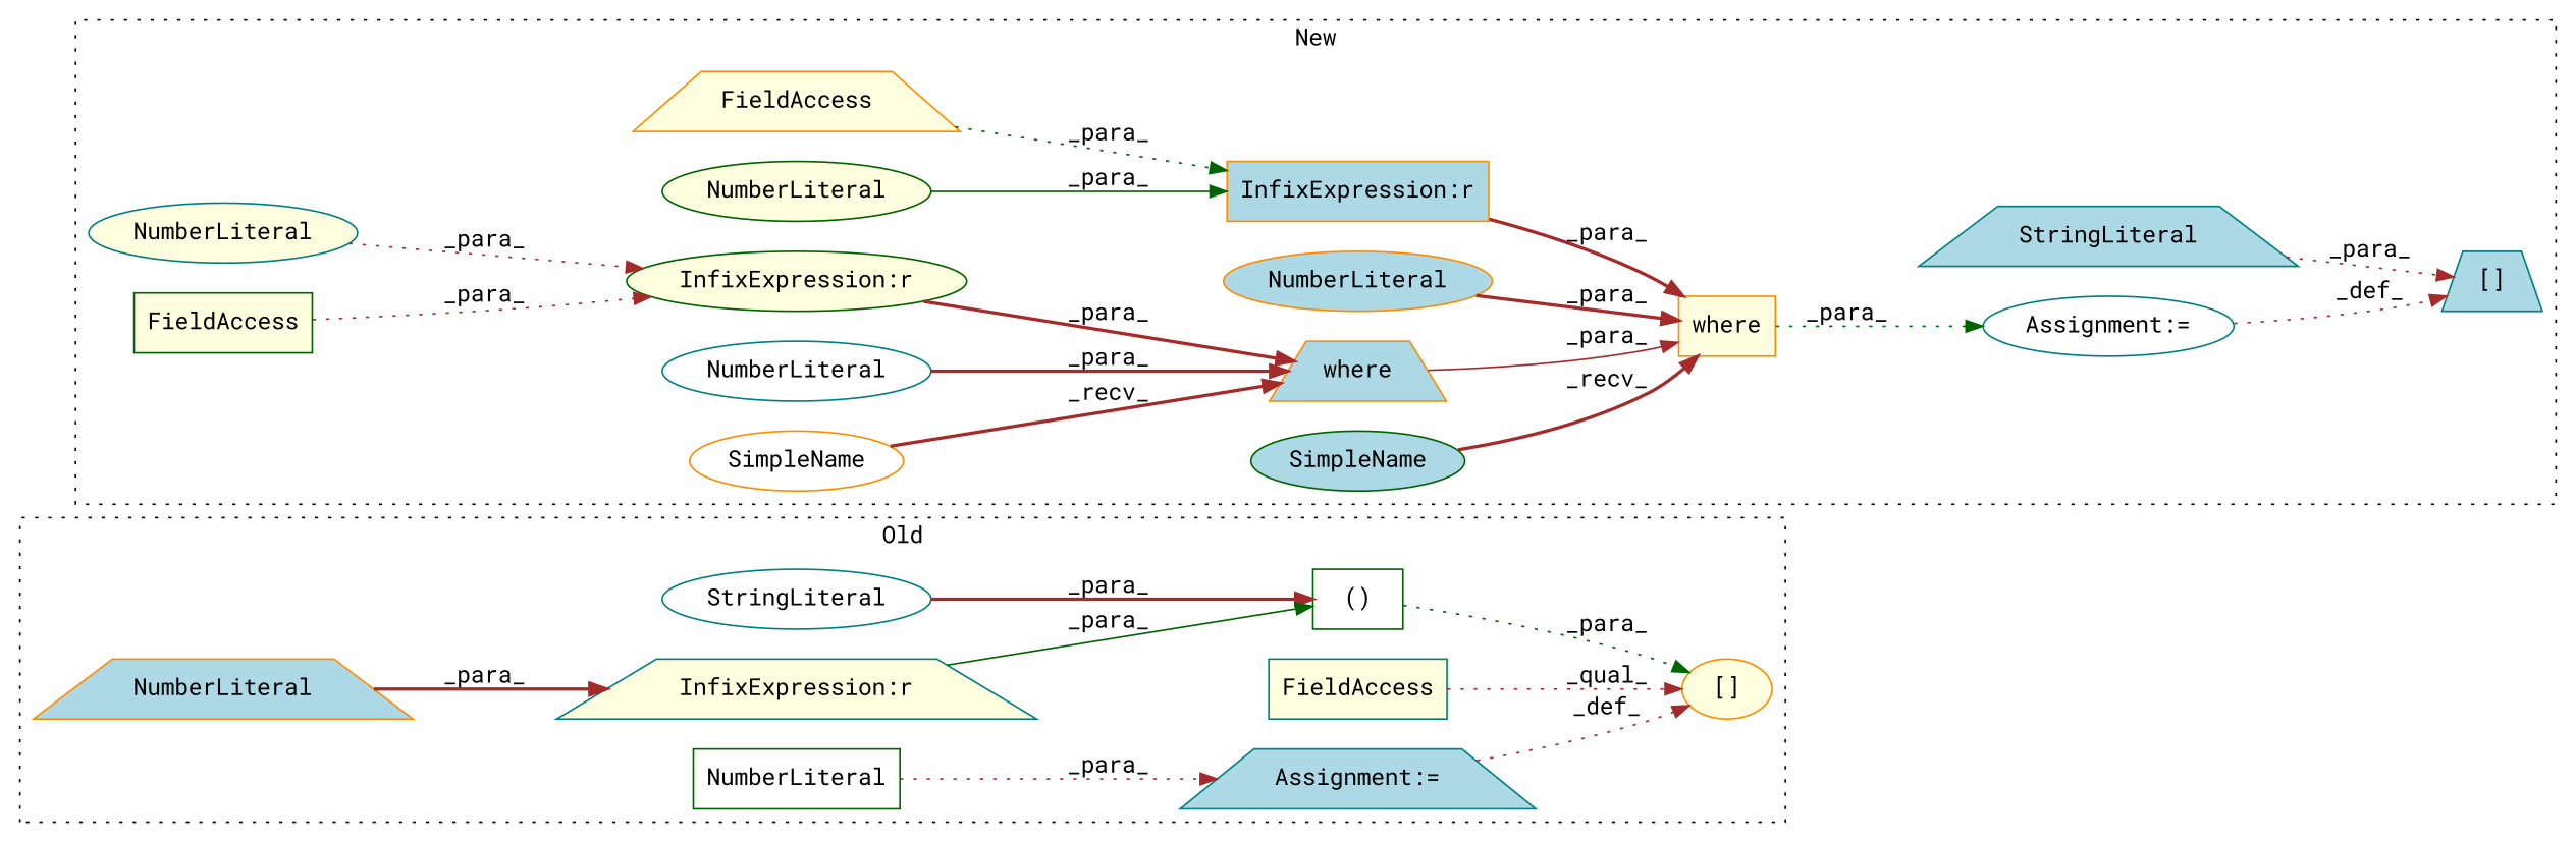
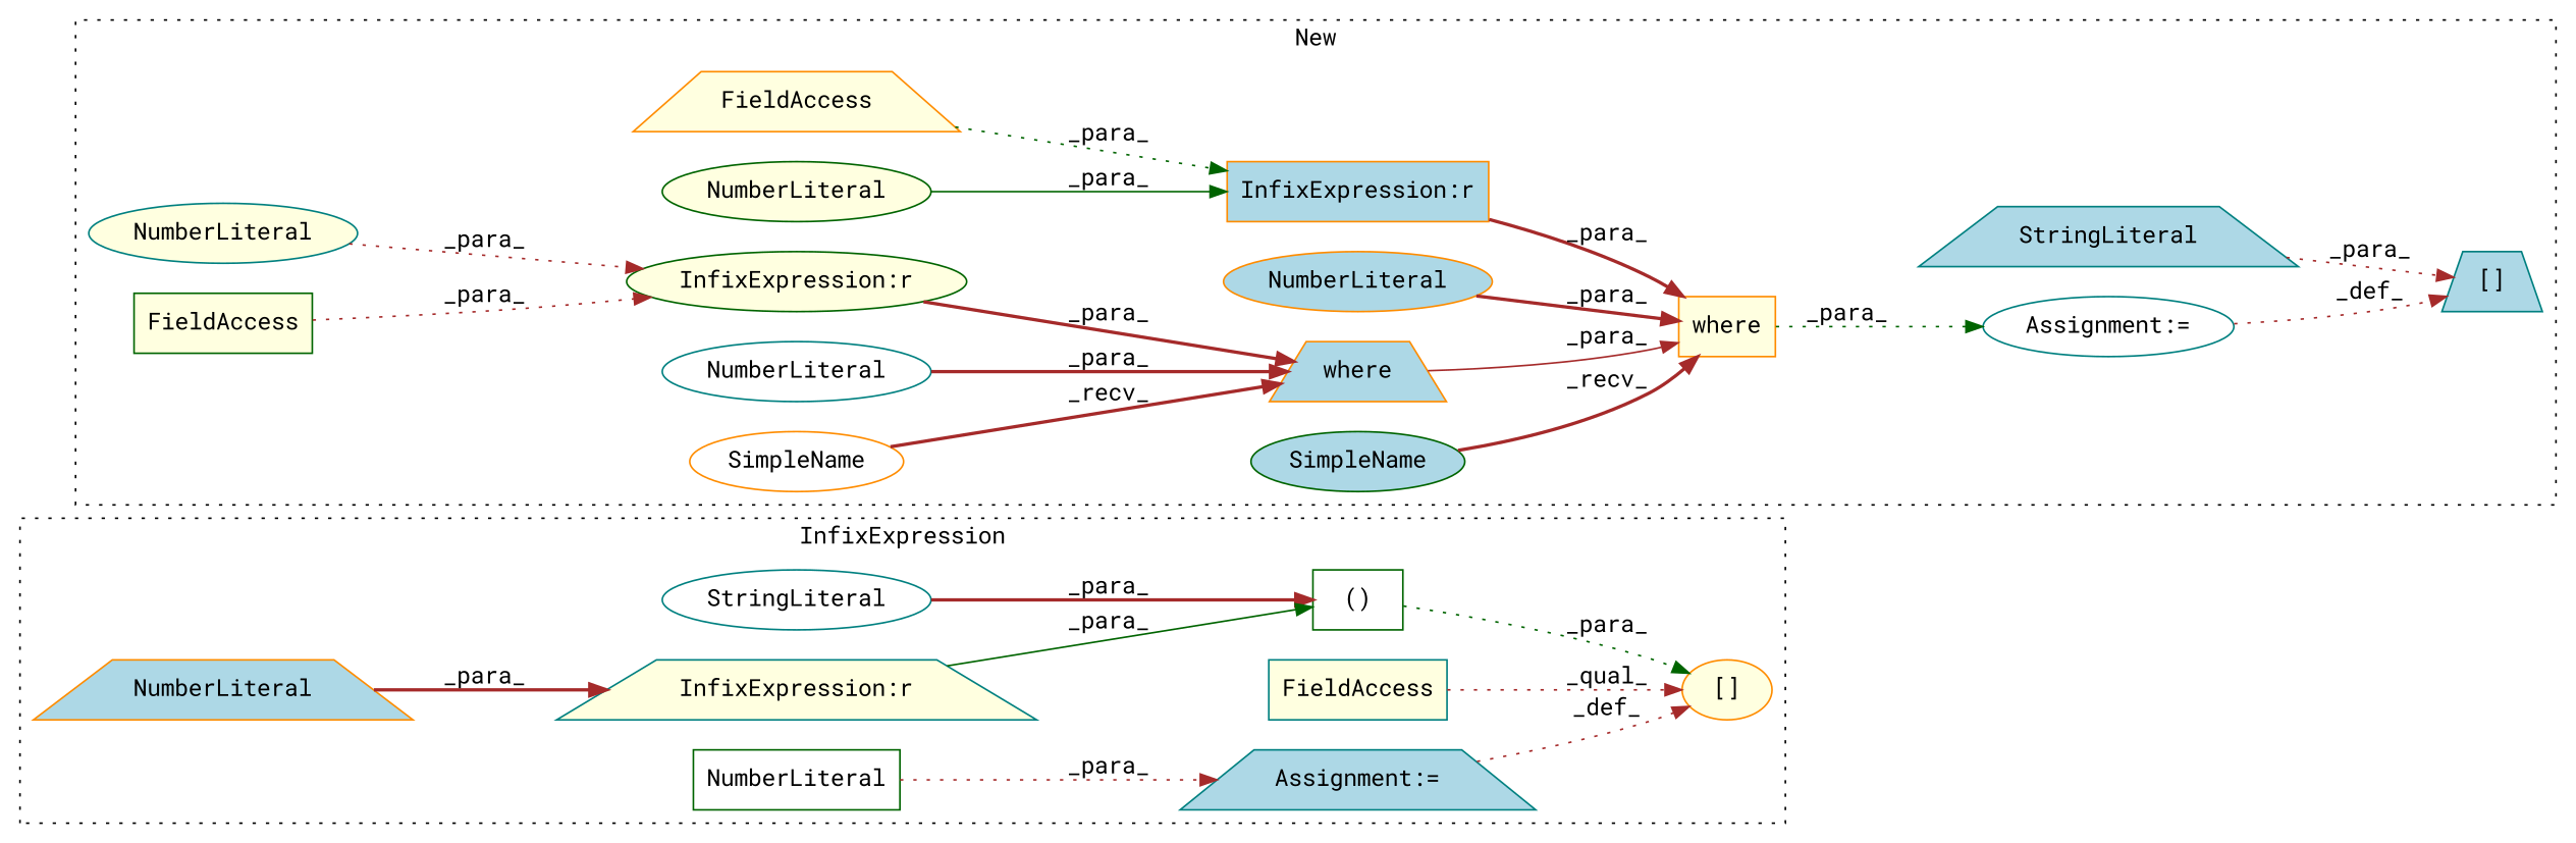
  digraph {
    rankdir=LR
    fontname="Roboto Mono"
    node [a=34 l=1 s=18617 shape=ellipse style=filled fillcolor=lightyellow color=teal fontname="Roboto Mono"]
    edge [color=brown style=dotted fontname="Roboto Mono"]
    n1 [a=2 l="20,2" label="[]" s="18564,18629" color=darkorange]
    n2 [a=106 l=45 label="()" s=18584 shape=box fillcolor=white color=darkgreen]
    n3 [a=45 l=12 label=StringLiteral fillcolor=white]
    n4 [a=27 l=4 label="InfixExpression:r" s=18598 shape=trapezium]
    n5 [label=NumberLiteral s=18602 shape=trapezium fillcolor=lightblue color=darkorange]
    n6 [a=22 l=14 label=FieldAccess s=18564 shape=box]
    n7 [a=7 label="Assignment:=" s=18631 shape=trapezium fillcolor=lightblue]
    n8 [label=NumberLiteral s=18632 shape=box fillcolor=white color=darkgreen]
    n9 [a=32 l="6,1" label=where s="18691,18741" shape=trapezium fillcolor=lightblue color=darkorange]
    n10 [a=7 label="Assignment:=" s=18630 fillcolor=white]
    n11 [a=27 l=4 label="InfixExpression:r" s=18731 color=darkgreen]
    n12 [label=NumberLiteral s=18735]
    n13 [a=27 l=4 label="InfixExpression:r" s=18677 shape=box fillcolor=lightblue color=darkorange]
    n14 [label=NumberLiteral s=18681 color=darkgreen]
    n15 [label=NumberLiteral s=18740 fillcolor=white]
    n16 [a=2 l="11,1" label="[]" s="18606,18629" shape=trapezium fillcolor=lightblue]
    n17 [a=22 l=34 label=FieldAccess s=18643 shape=trapezium color=darkorange]
    n18 [a=32 l="6,1" label=where s="18637,18742" shape=box color=darkorange]
    n19 [label=NumberLiteral s=18683 fillcolor=lightblue color=darkorange]
    n20 [a=22 l=34 label=FieldAccess s=18697 shape=box color=darkgreen]
    n21 [a=45 l=12 label=StringLiteral shape=trapezium fillcolor=lightblue]
    n22 [a=42 l=5 label=SimpleName s=18685 fillcolor=white color=darkorange]
    n23 [a=42 l=5 label=SimpleName s=18631 fillcolor=lightblue color=darkgreen]
    subgraph cluster_1 {
-     label=Old
+     label=InfixExpression
      style=dotted
      n1
      n2
      n3
      n4
      n5
      n6
      n7
      n8
    }
    subgraph cluster_2 {
      label=New
      style=dotted
      n9
      n10
      n11
      n12
      n13
      n14
      n15
      n16
      n17
      n18
      n19
      n20
      n21
      n22
      n23
    }
    n2 -> n1 [label=_para_ color=darkgreen]
    n3 -> n2 [label=_para_ style=bold]
    n4 -> n2 [label=_para_ color=darkgreen style=solid]
    n5 -> n4 [label=_para_ style=bold]
    n6 -> n1 [label=_qual_]
    n7 -> n1 [label=_def_]
    n8 -> n7 [label=_para_]
    n9 -> n18 [label=_para_ style=solid]
    n10 -> n16 [label=_def_]
    n11 -> n9 [label=_para_ style=bold]
    n12 -> n11 [label=_para_]
    n13 -> n18 [label=_para_ style=bold]
    n14 -> n13 [label=_para_ color=darkgreen style=solid]
    n15 -> n9 [label=_para_ style=bold]
    n17 -> n13 [label=_para_ color=darkgreen]
    n18 -> n10 [label=_para_ color=darkgreen]
    n19 -> n18 [label=_para_ style=bold]
    n20 -> n11 [label=_para_]
    n21 -> n16 [label=_para_]
    n22 -> n9 [label=_recv_ style=bold]
    n23 -> n18 [label=_recv_ style=bold]
  }
